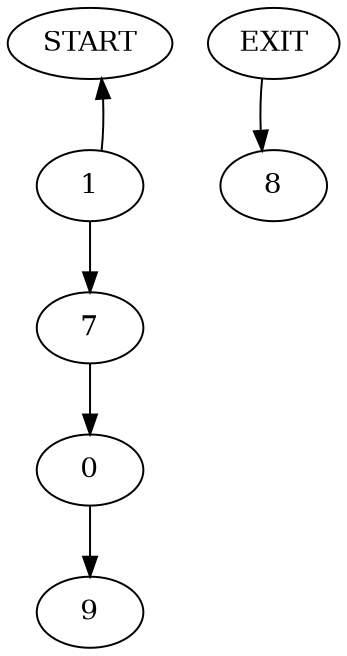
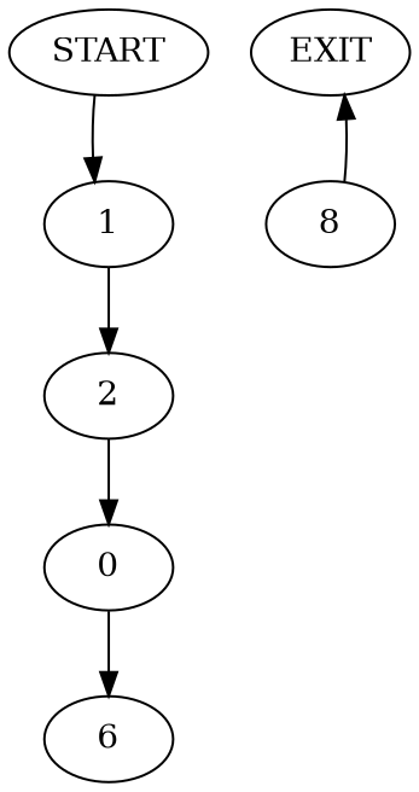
  digraph {
    n1 [label=START]
    1
-   2 [label=7]
+   2
    n4 [label=EXIT]
    n5 [label=0]
-   6 [label=9]
+   6
    8
-   1 -> n1
+   n1 -> 1
    1 -> 2
    2 -> n5
    n5 -> 6
-   n4 -> 8
+   8 -> n4
  }
